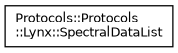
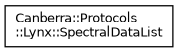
  digraph {
    rankdir=LR
-   n1 [color=black fillcolor=white fontname=Helvetica fontsize=10 height=0.2 label="Protocols::Protocols\l::Lynx::SpectralDataList" shape=record style=filled width=0.4]
+   n1 [color=black fillcolor=white fontname=Helvetica fontsize=10 height=0.2 label="Canberra::Protocols\l::Lynx::SpectralDataList" shape=record style=filled width=0.4]
  }
